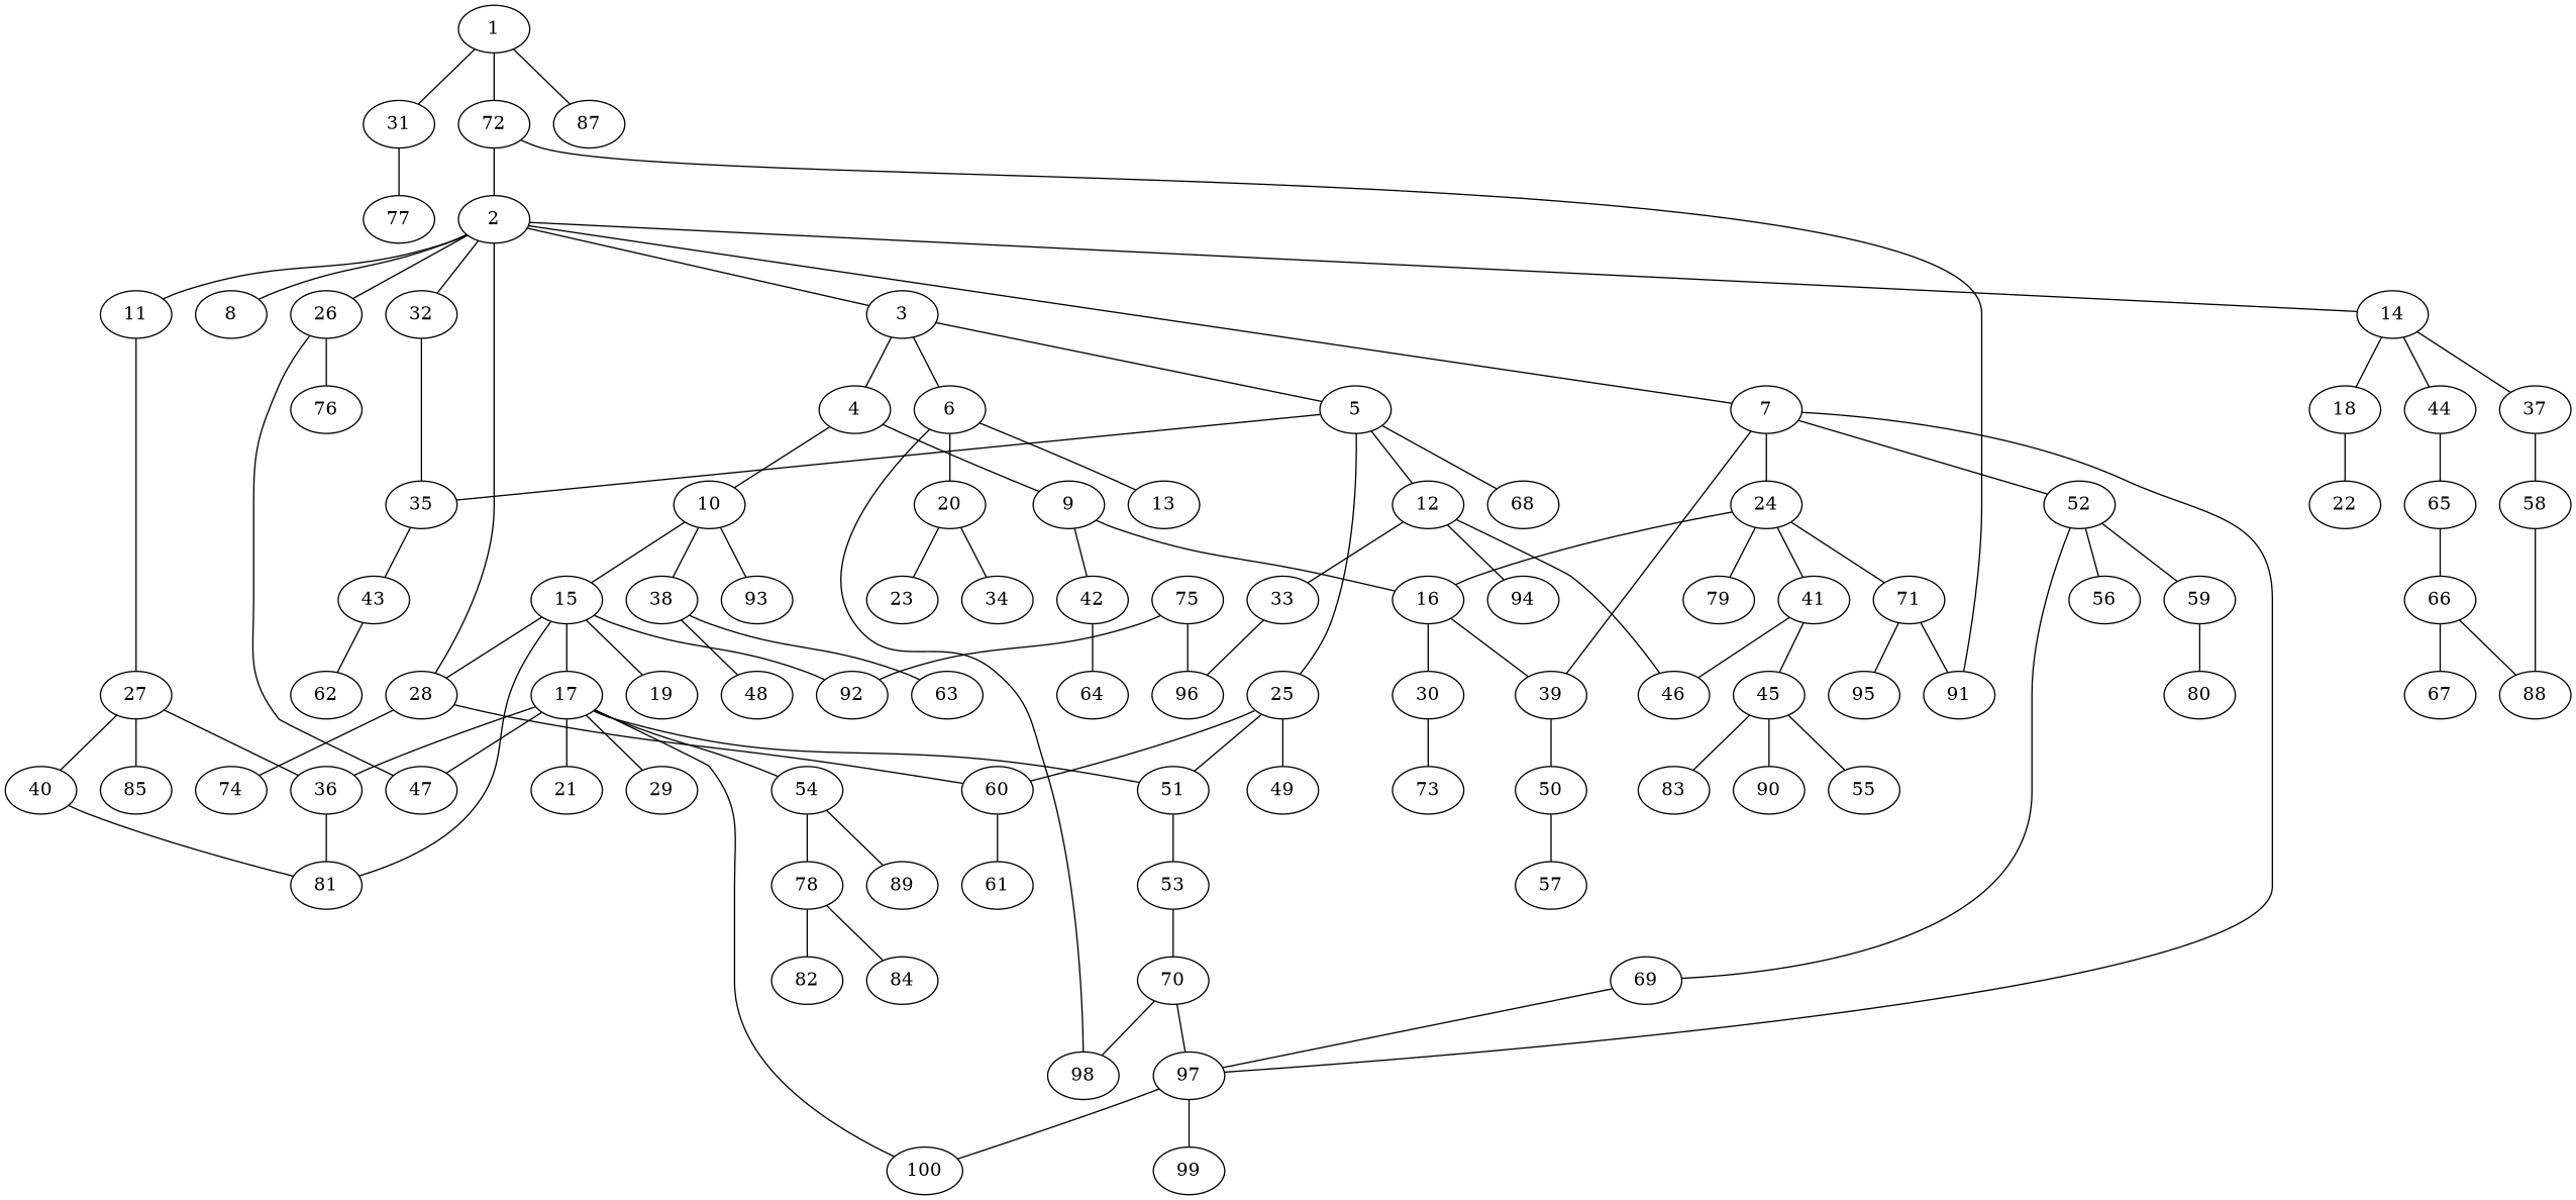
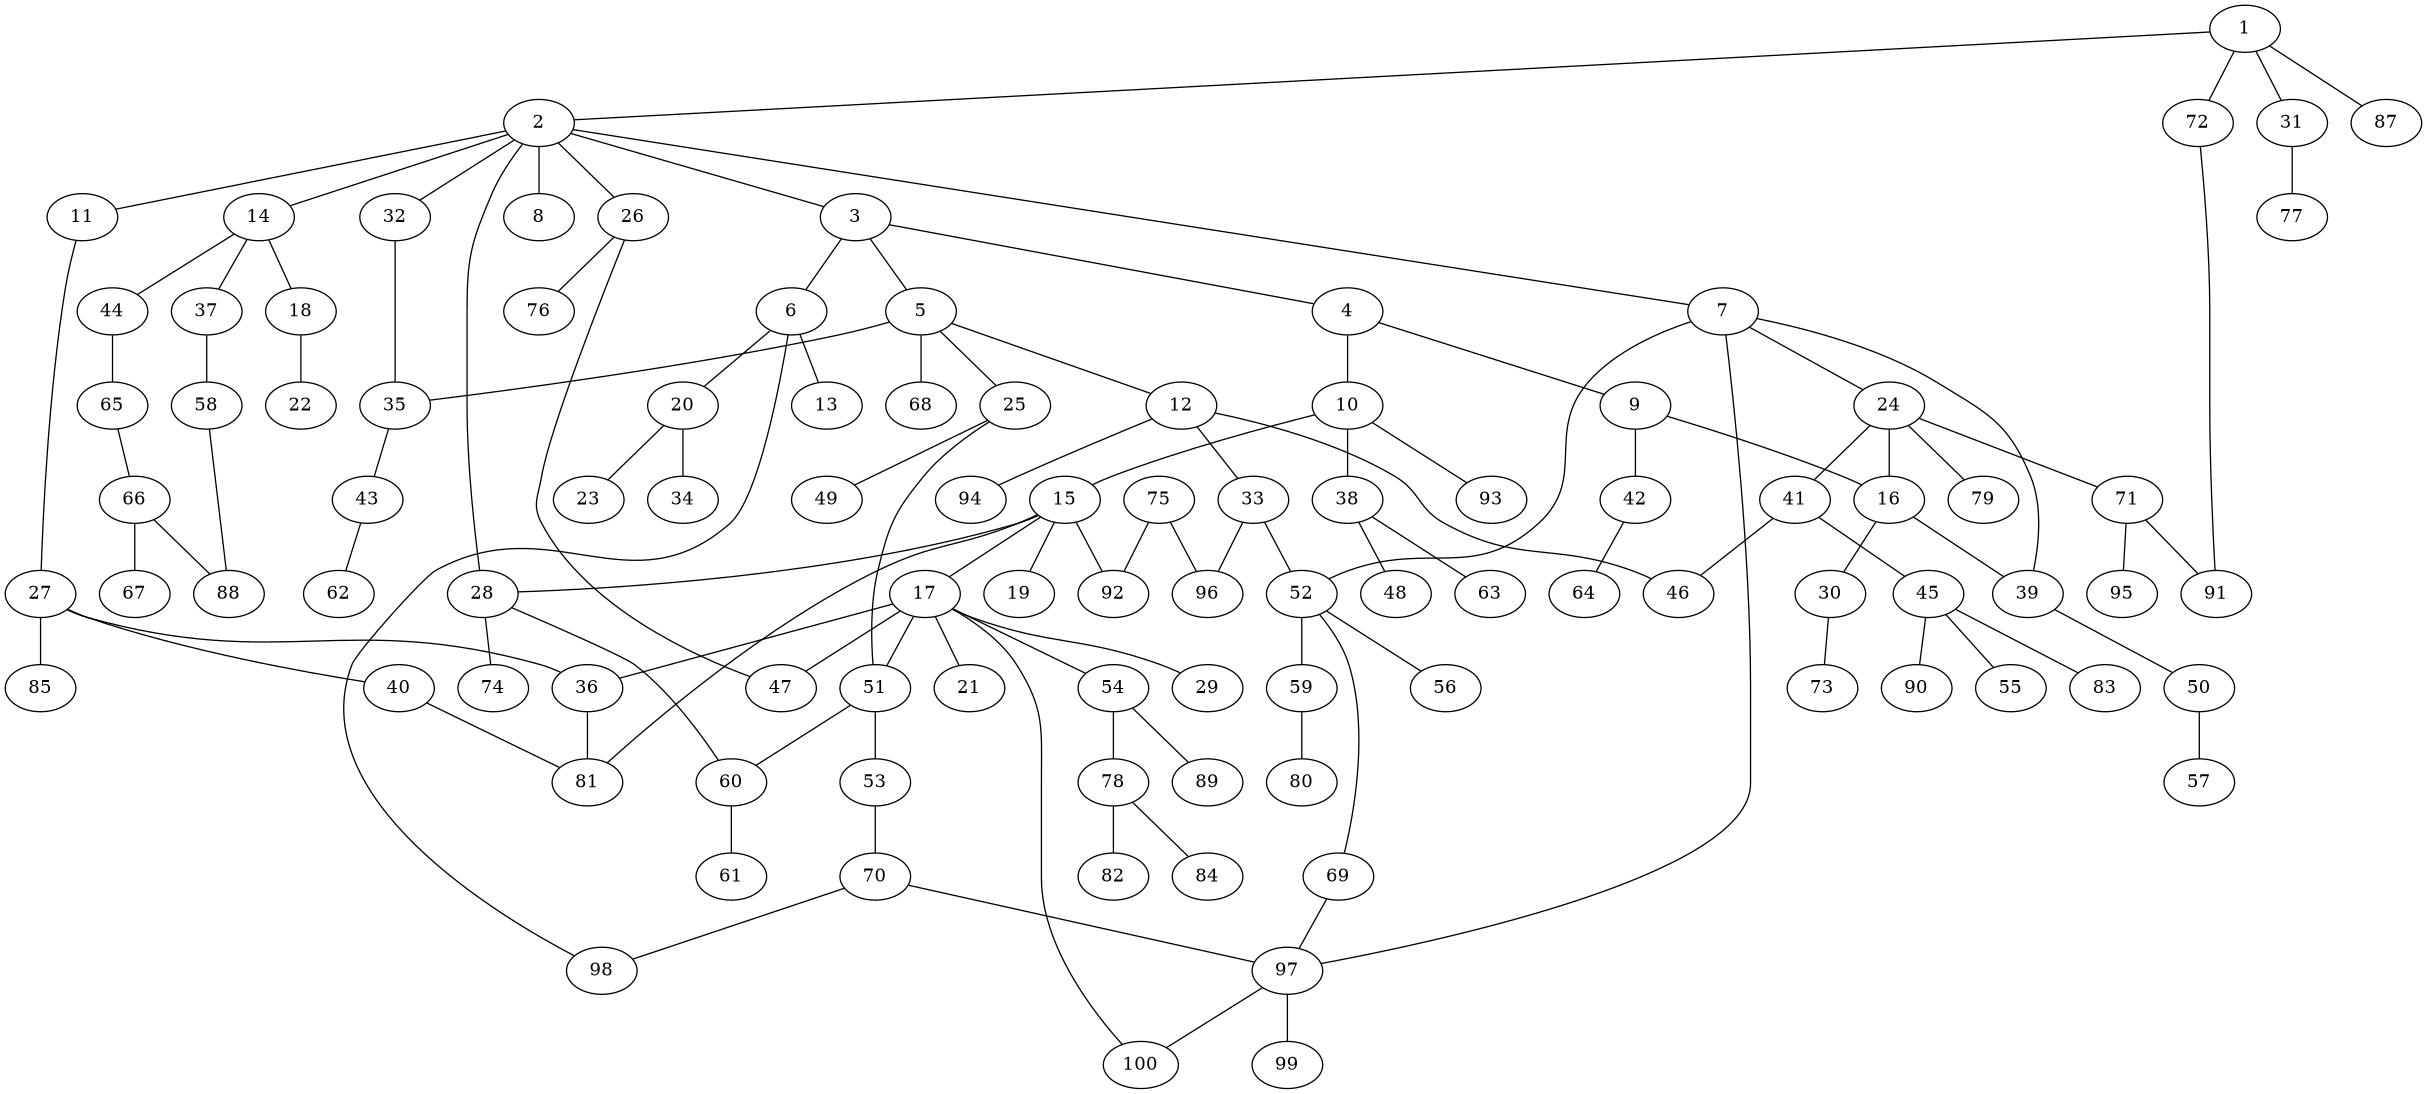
  graph {
    1
    2
    31
    72
    87
    3
    7
    8
    11
    14
    26
    28
    32
    77
    91
    4
    5
    6
    24
    39
    52
    97
    27
    18
    37
    44
    47
    76
    60
    74
    35
    9
    10
    12
    25
    68
    13
    20
    98
    16
    41
    71
    79
    50
    56
    59
    69
    100
    99
    36
    40
    85
    22
    58
    65
    61
    43
    42
    15
    38
    93
    33
    46
    94
    51
    49
    23
    34
    30
    64
    17
    19
    81
    92
    48
    63
    96
    53
    62
    45
    95
    57
    80
    73
    21
    29
    54
    75
    88
    66
    78
    89
    70
    82
    84
    55
    83
    90
    67
-   72 -- 2
+   1 -- 2
    1 -- 31
    1 -- 72
    1 -- 87
    2 -- 3
    2 -- 7
    2 -- 8
    2 -- 11
    2 -- 14
    2 -- 26
    2 -- 28
    2 -- 32
    31 -- 77
    72 -- 91
    3 -- 4
    3 -- 5
    3 -- 6
    7 -- 24
    7 -- 39
    7 -- 52
    7 -- 97
    11 -- 27
    14 -- 18
    14 -- 37
    14 -- 44
    26 -- 47
    26 -- 76
    28 -- 60
    28 -- 74
    32 -- 35
    4 -- 9
    4 -- 10
    5 -- 35
    5 -- 12
    5 -- 25
    5 -- 68
    6 -- 13
    6 -- 20
    6 -- 98
    24 -- 16
    24 -- 41
    24 -- 71
    24 -- 79
    39 -- 50
    52 -- 56
    52 -- 59
    52 -- 69
    97 -- 100
    97 -- 99
    27 -- 36
    27 -- 40
    27 -- 85
    18 -- 22
    37 -- 58
    44 -- 65
    60 -- 61
    35 -- 43
    9 -- 16
    9 -- 42
    10 -- 15
    10 -- 38
    10 -- 93
    12 -- 33
    12 -- 46
    12 -- 94
-   25 -- 60
+   51 -- 60
    25 -- 51
    25 -- 49
    20 -- 23
    20 -- 34
    16 -- 39
    16 -- 30
    41 -- 46
    41 -- 45
    71 -- 91
    71 -- 95
    50 -- 57
    59 -- 80
    69 -- 97
    36 -- 81
    40 -- 81
    58 -- 88
    65 -- 66
    43 -- 62
    42 -- 64
    15 -- 28
    15 -- 17
    15 -- 19
    15 -- 81
    15 -- 92
    38 -- 48
    38 -- 63
+   33 -- 52
    33 -- 96
    51 -- 53
    30 -- 73
    17 -- 47
    17 -- 100
    17 -- 36
    17 -- 51
    17 -- 21
    17 -- 29
    17 -- 54
    53 -- 70
    45 -- 55
    45 -- 83
    45 -- 90
    54 -- 78
    54 -- 89
    75 -- 92
    75 -- 96
    66 -- 88
    66 -- 67
    78 -- 82
    78 -- 84
    70 -- 97
    70 -- 98
  }
